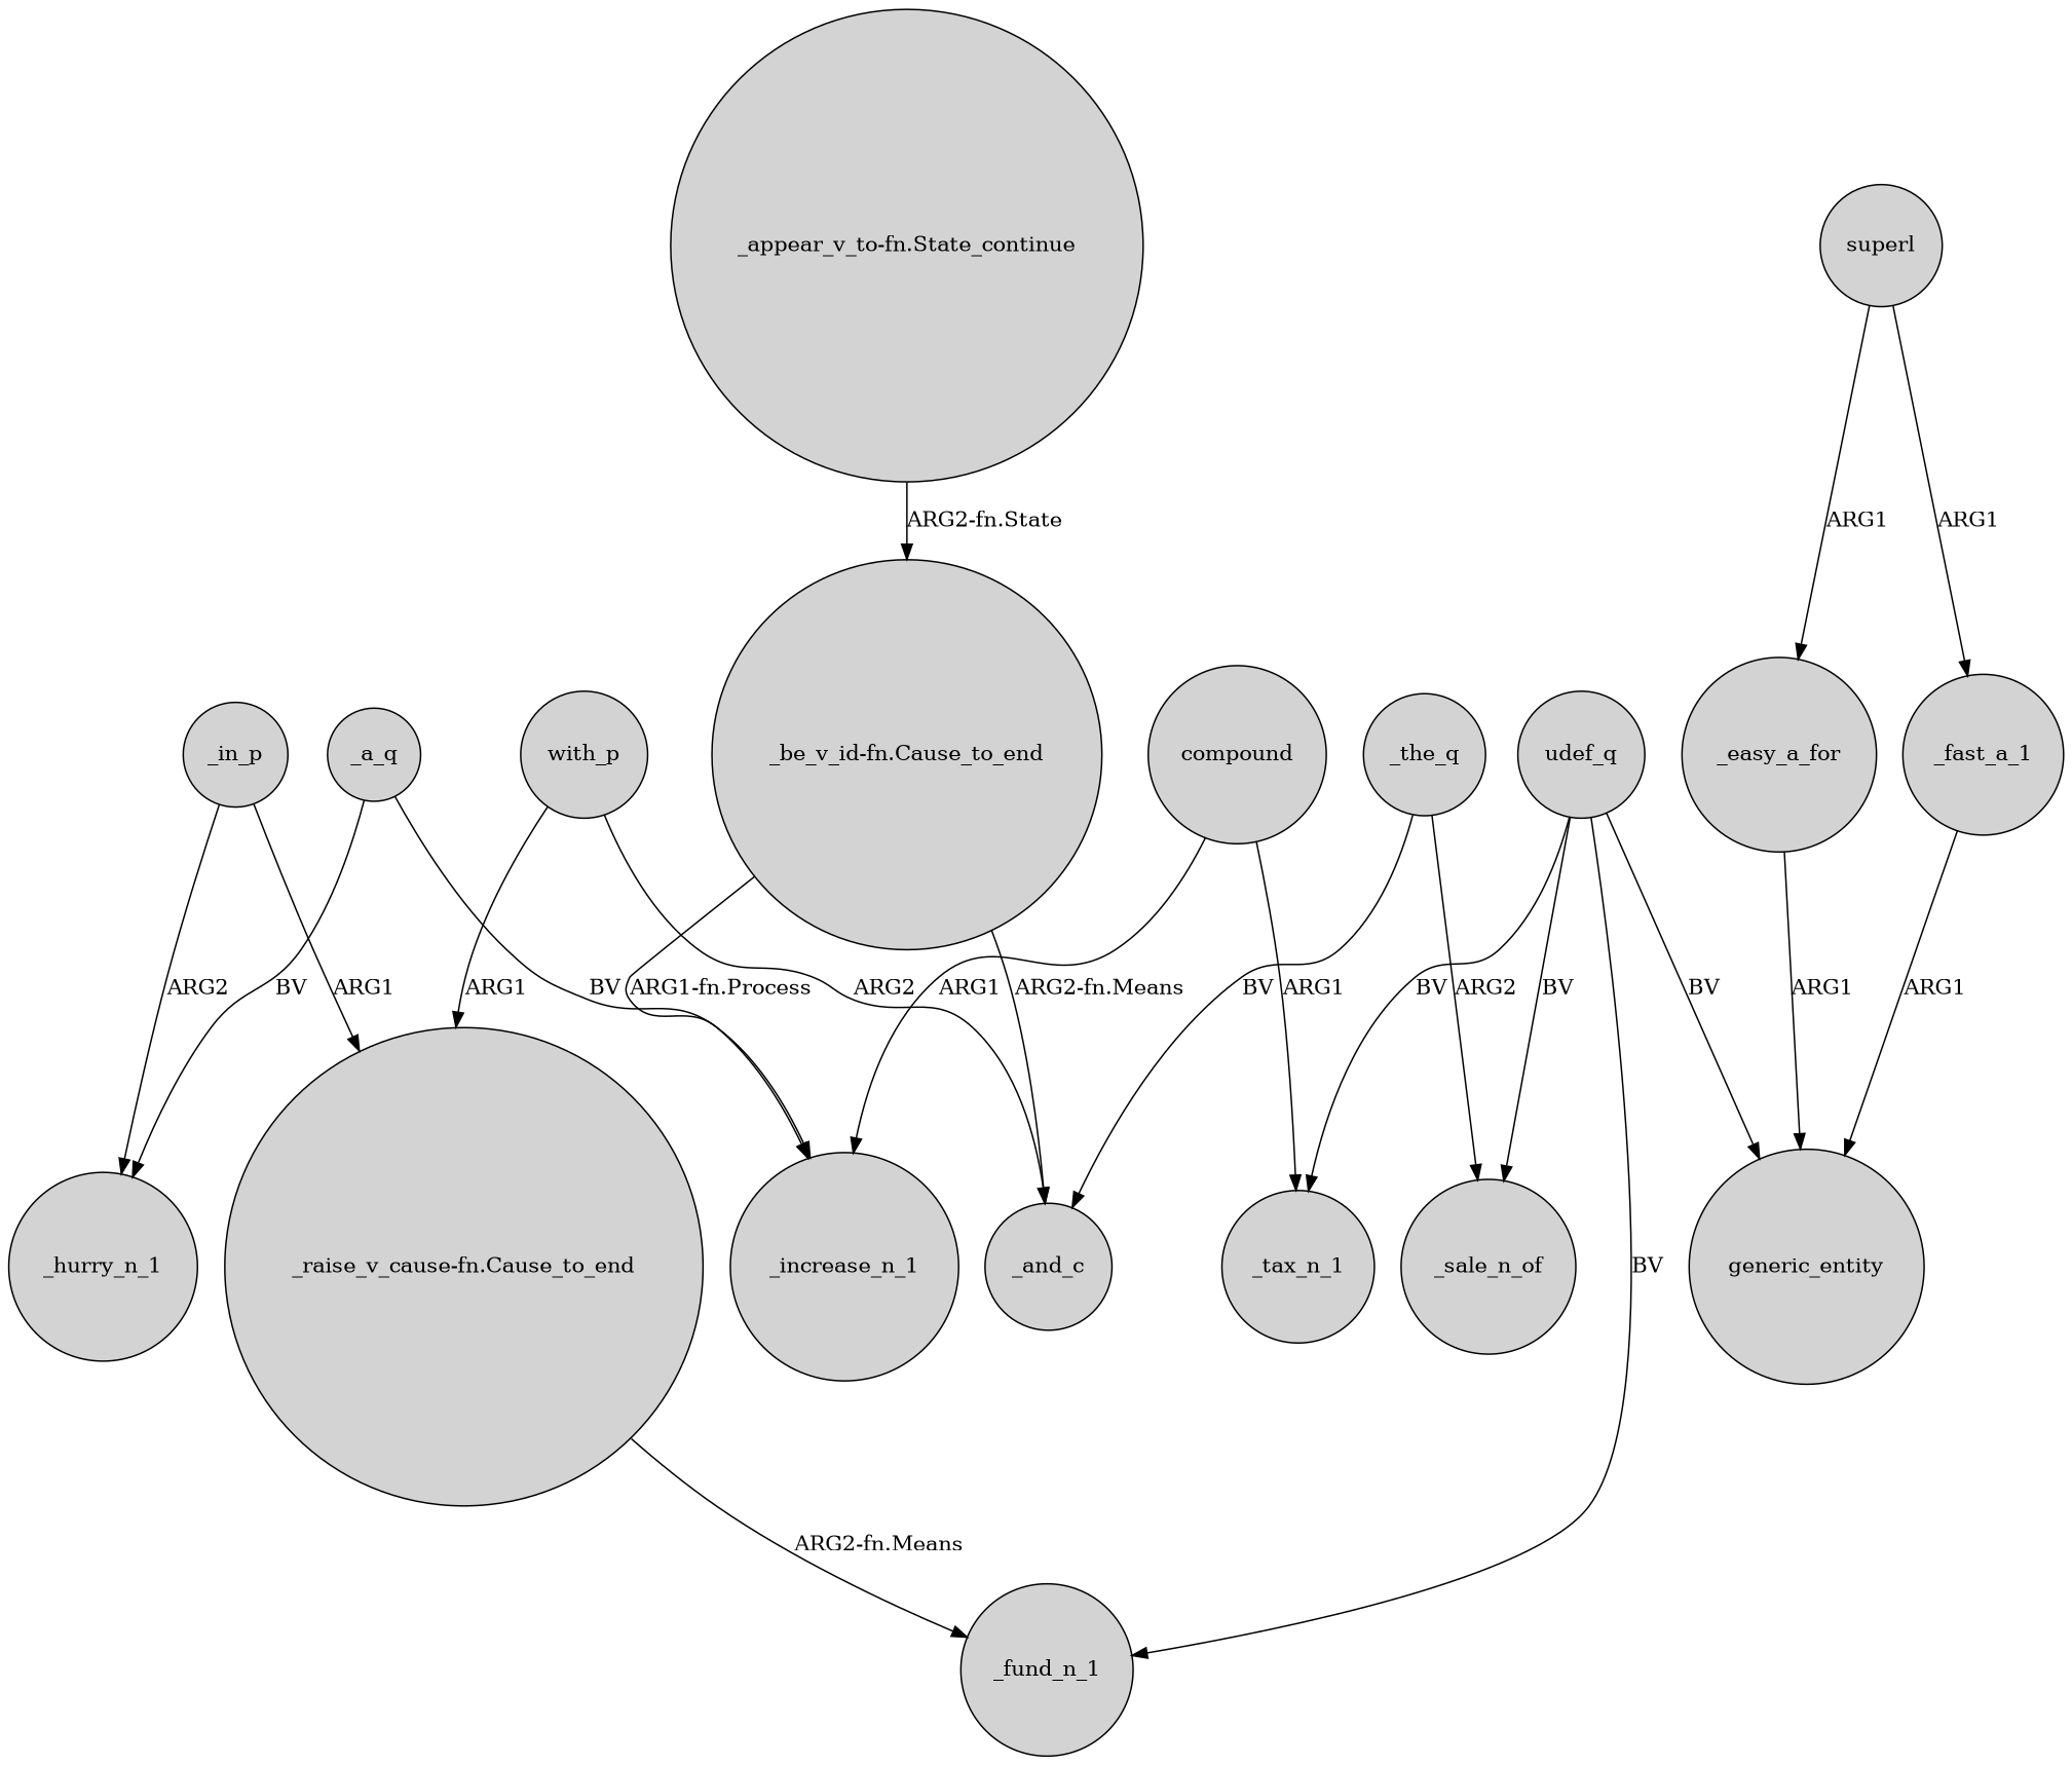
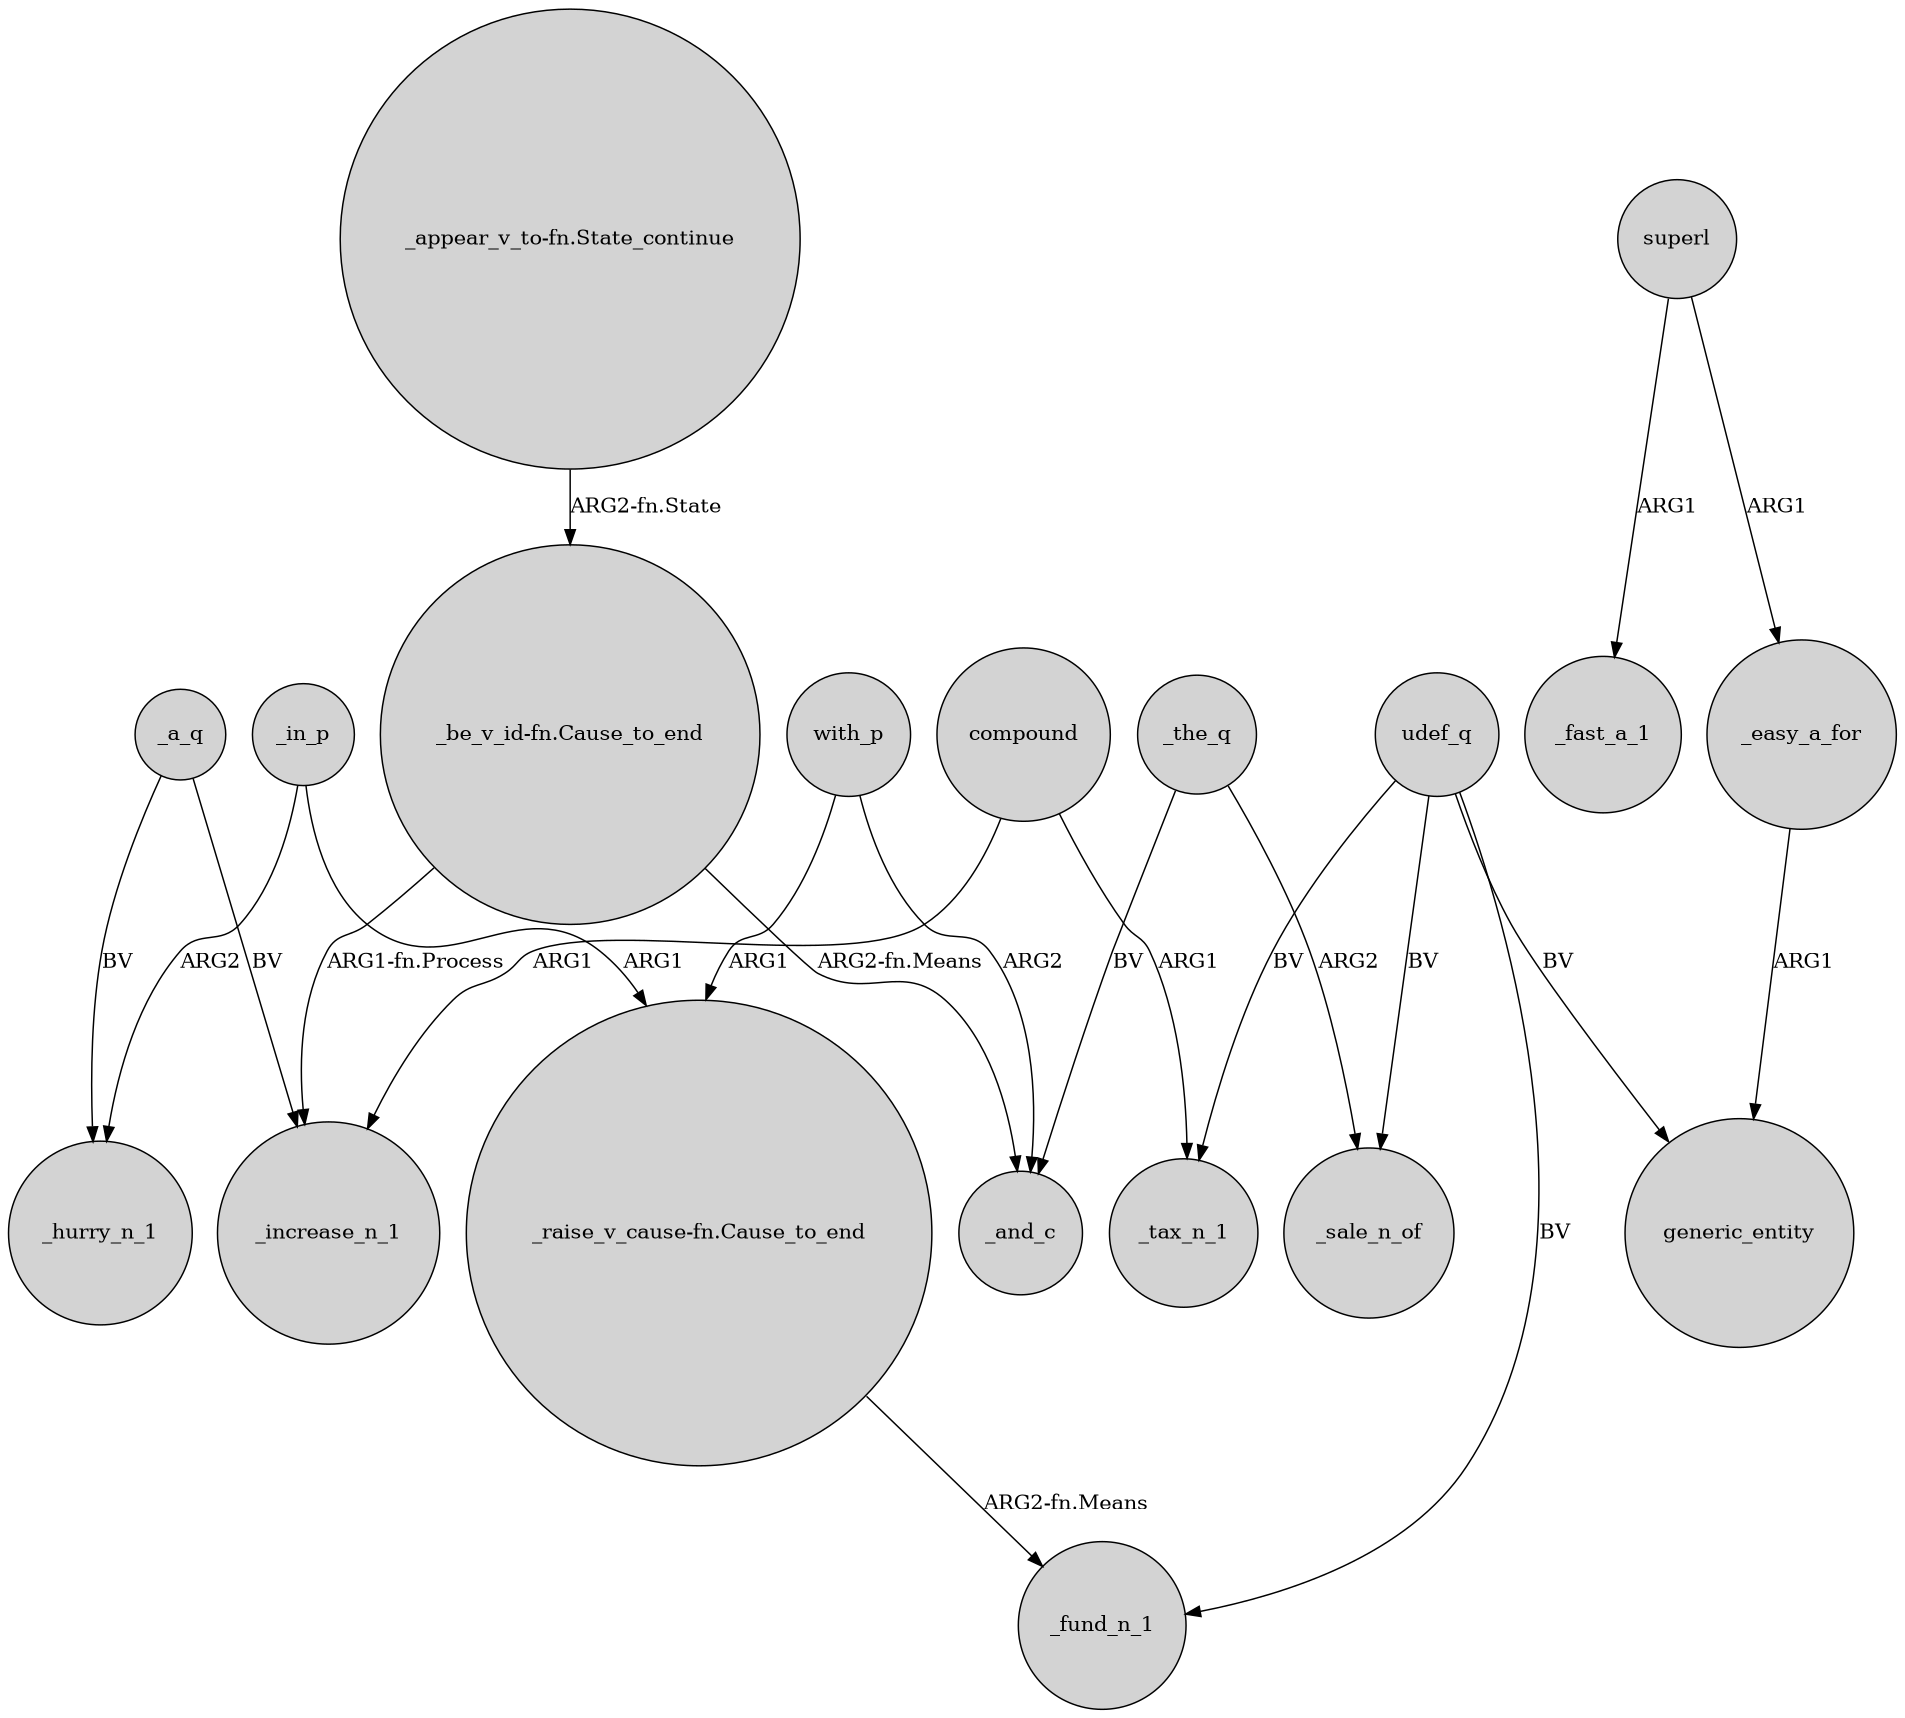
  digraph {
    node [shape=circle style=filled]
    _a_q
    _hurry_n_1
    _increase_n_1
    compound
    _tax_n_1
    superl
    _easy_a_for
    _fast_a_1
    generic_entity
    _the_q
    _sale_n_of
    _and_c
    udef_q
    _fund_n_1
    _in_p
    "_raise_v_cause-fn.Cause_to_end"
    "_be_v_id-fn.Cause_to_end"
    with_p
    "_appear_v_to-fn.State_continue"
    _a_q -> _hurry_n_1 [label=BV]
    _a_q -> _increase_n_1 [label=BV]
    compound -> _increase_n_1 [label=ARG1]
    compound -> _tax_n_1 [label=ARG1]
    superl -> _easy_a_for [label=ARG1]
    superl -> _fast_a_1 [label=ARG1]
    _easy_a_for -> generic_entity [label=ARG1]
-   _fast_a_1 -> generic_entity [label=ARG1]
    _the_q -> _sale_n_of [label=ARG2]
    _the_q -> _and_c [label=BV]
    udef_q -> _tax_n_1 [label=BV]
    udef_q -> generic_entity [label=BV]
    udef_q -> _sale_n_of [label=BV]
    udef_q -> _fund_n_1 [label=BV]
    _in_p -> _hurry_n_1 [label=ARG2]
    _in_p -> "_raise_v_cause-fn.Cause_to_end" [label=ARG1]
    "_raise_v_cause-fn.Cause_to_end" -> _fund_n_1 [label="ARG2-fn.Means"]
    "_be_v_id-fn.Cause_to_end" -> _increase_n_1 [label="ARG1-fn.Process"]
    "_be_v_id-fn.Cause_to_end" -> _and_c [label="ARG2-fn.Means"]
    with_p -> _and_c [label=ARG2]
    with_p -> "_raise_v_cause-fn.Cause_to_end" [label=ARG1]
    "_appear_v_to-fn.State_continue" -> "_be_v_id-fn.Cause_to_end" [label="ARG2-fn.State"]
  }
